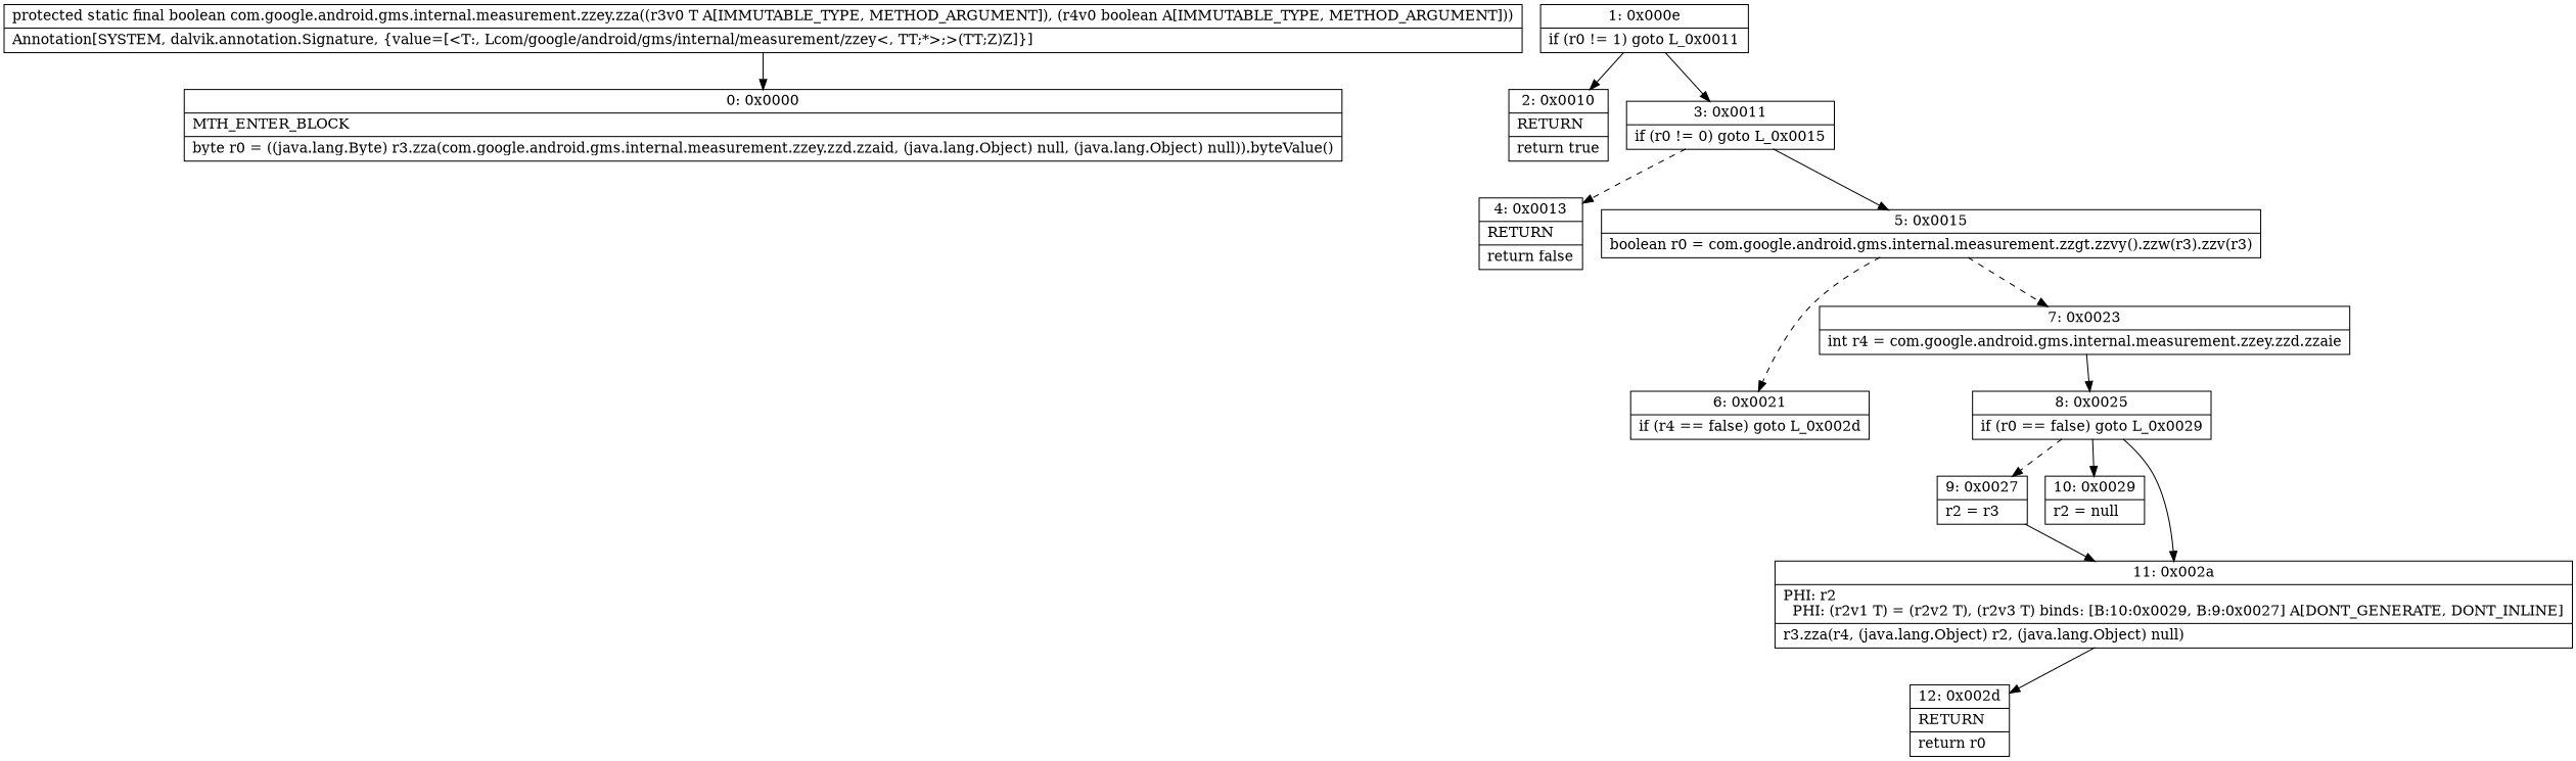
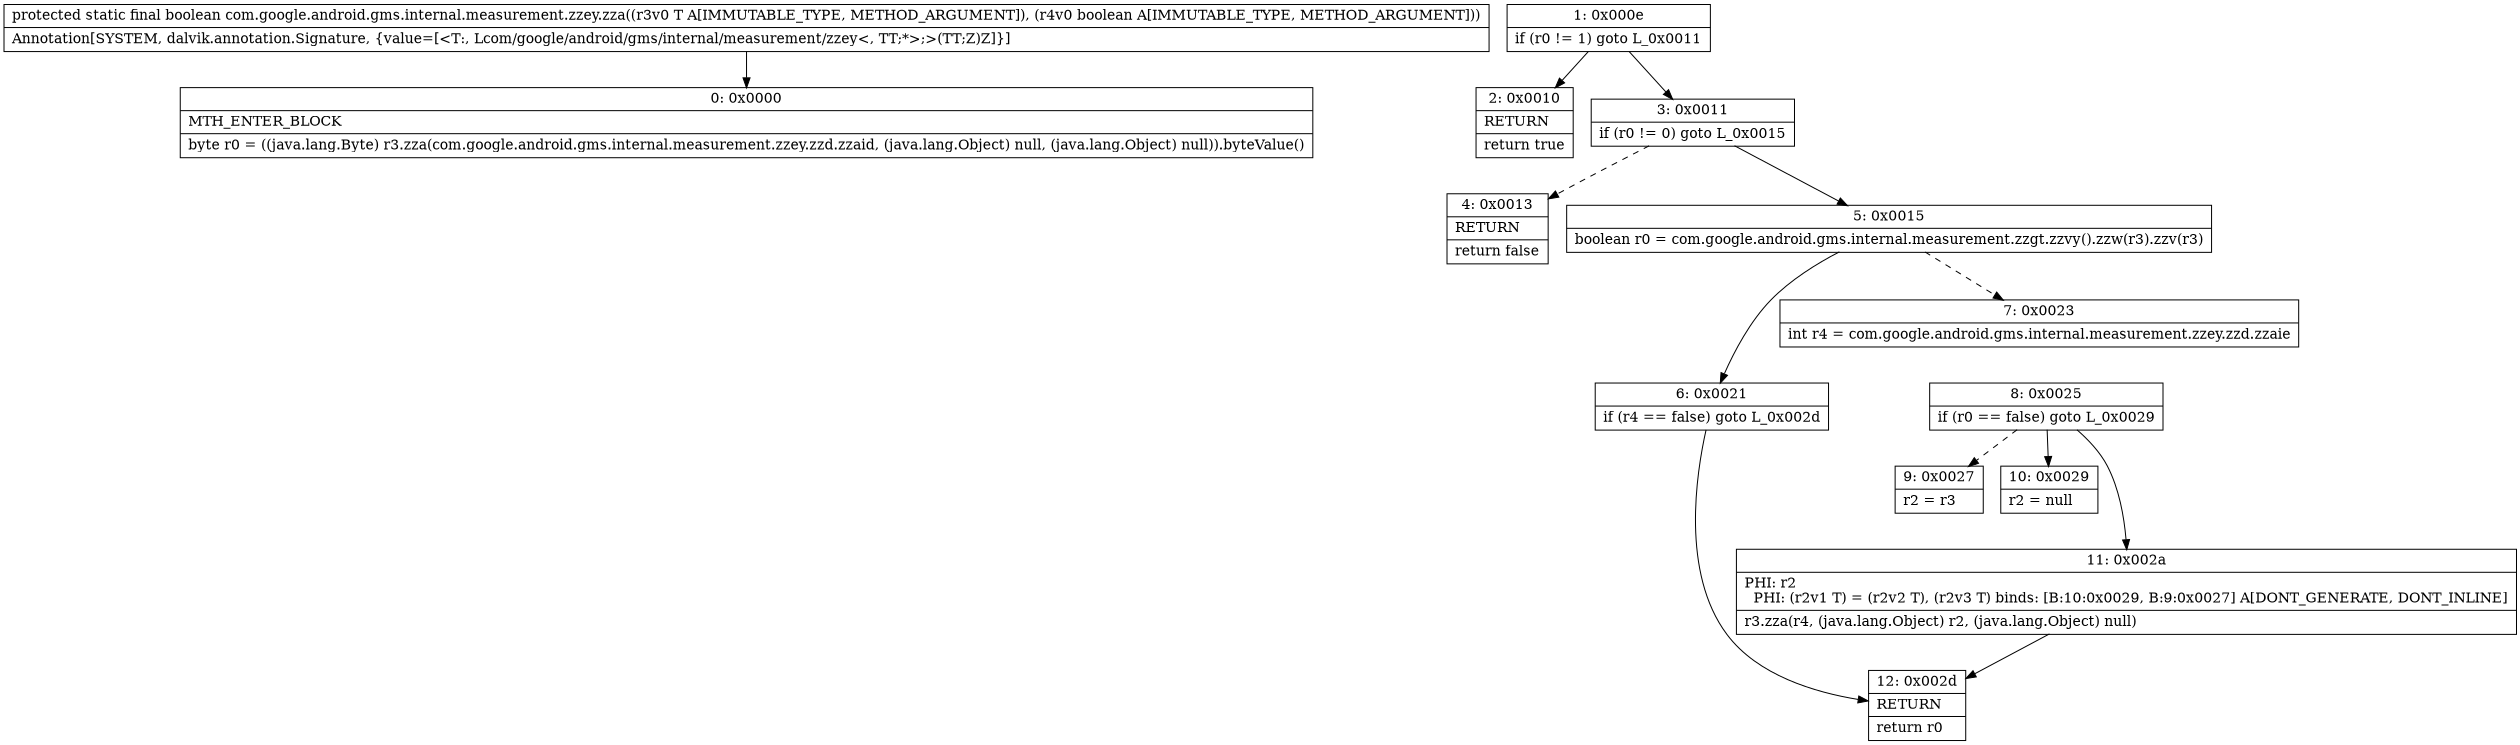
  digraph {
    node [shape=record]
    n1 [label="{0\:\ 0x0000|MTH_ENTER_BLOCK\l|byte r0 = ((java.lang.Byte) r3.zza(com.google.android.gms.internal.measurement.zzey.zzd.zzaid, (java.lang.Object) null, (java.lang.Object) null)).byteValue()\l}"]
    n2 [label="{1\:\ 0x000e|if (r0 != 1) goto L_0x0011\l}"]
    n3 [label="{2\:\ 0x0010|RETURN\l|return true\l}"]
    n4 [label="{3\:\ 0x0011|if (r0 != 0) goto L_0x0015\l}"]
    n5 [label="{4\:\ 0x0013|RETURN\l|return false\l}"]
    n6 [label="{5\:\ 0x0015|boolean r0 = com.google.android.gms.internal.measurement.zzgt.zzvy().zzw(r3).zzv(r3)\l}"]
    n7 [label="{6\:\ 0x0021|if (r4 == false) goto L_0x002d\l}"]
    n8 [label="{7\:\ 0x0023|int r4 = com.google.android.gms.internal.measurement.zzey.zzd.zzaie\l}"]
    n9 [label="{12\:\ 0x002d|RETURN\l|return r0\l}"]
    n10 [label="{8\:\ 0x0025|if (r0 == false) goto L_0x0029\l}"]
    n11 [label="{9\:\ 0x0027|r2 = r3\l}"]
    n12 [label="{10\:\ 0x0029|r2 = null\l}"]
    n13 [label="{11\:\ 0x002a|PHI: r2 \l  PHI: (r2v1 T) = (r2v2 T), (r2v3 T) binds: [B:10:0x0029, B:9:0x0027] A[DONT_GENERATE, DONT_INLINE]\l|r3.zza(r4, (java.lang.Object) r2, (java.lang.Object) null)\l}"]
    n14 [label="{protected static final boolean com.google.android.gms.internal.measurement.zzey.zza((r3v0 T A[IMMUTABLE_TYPE, METHOD_ARGUMENT]), (r4v0 boolean A[IMMUTABLE_TYPE, METHOD_ARGUMENT]))  | Annotation[SYSTEM, dalvik.annotation.Signature, \{value=[\<T:, Lcom\/google\/android\/gms\/internal\/measurement\/zzey\<, TT;*\>;\>(TT;Z)Z]\}]\l}"]
    n2 -> n3 [style=solid]
    n2 -> n4
    n4 -> n5 [style=dashed]
    n4 -> n6
-   n6 -> n7 [style=dashed]
+   n6 -> n7
    n6 -> n8 [style=dashed]
-   n8 -> n10
+   n7 -> n9
    n10 -> n11 [style=dashed]
    n10 -> n12
    n10 -> n13
-   n11 -> n13
    n13 -> n9
    n14 -> n1
  }
